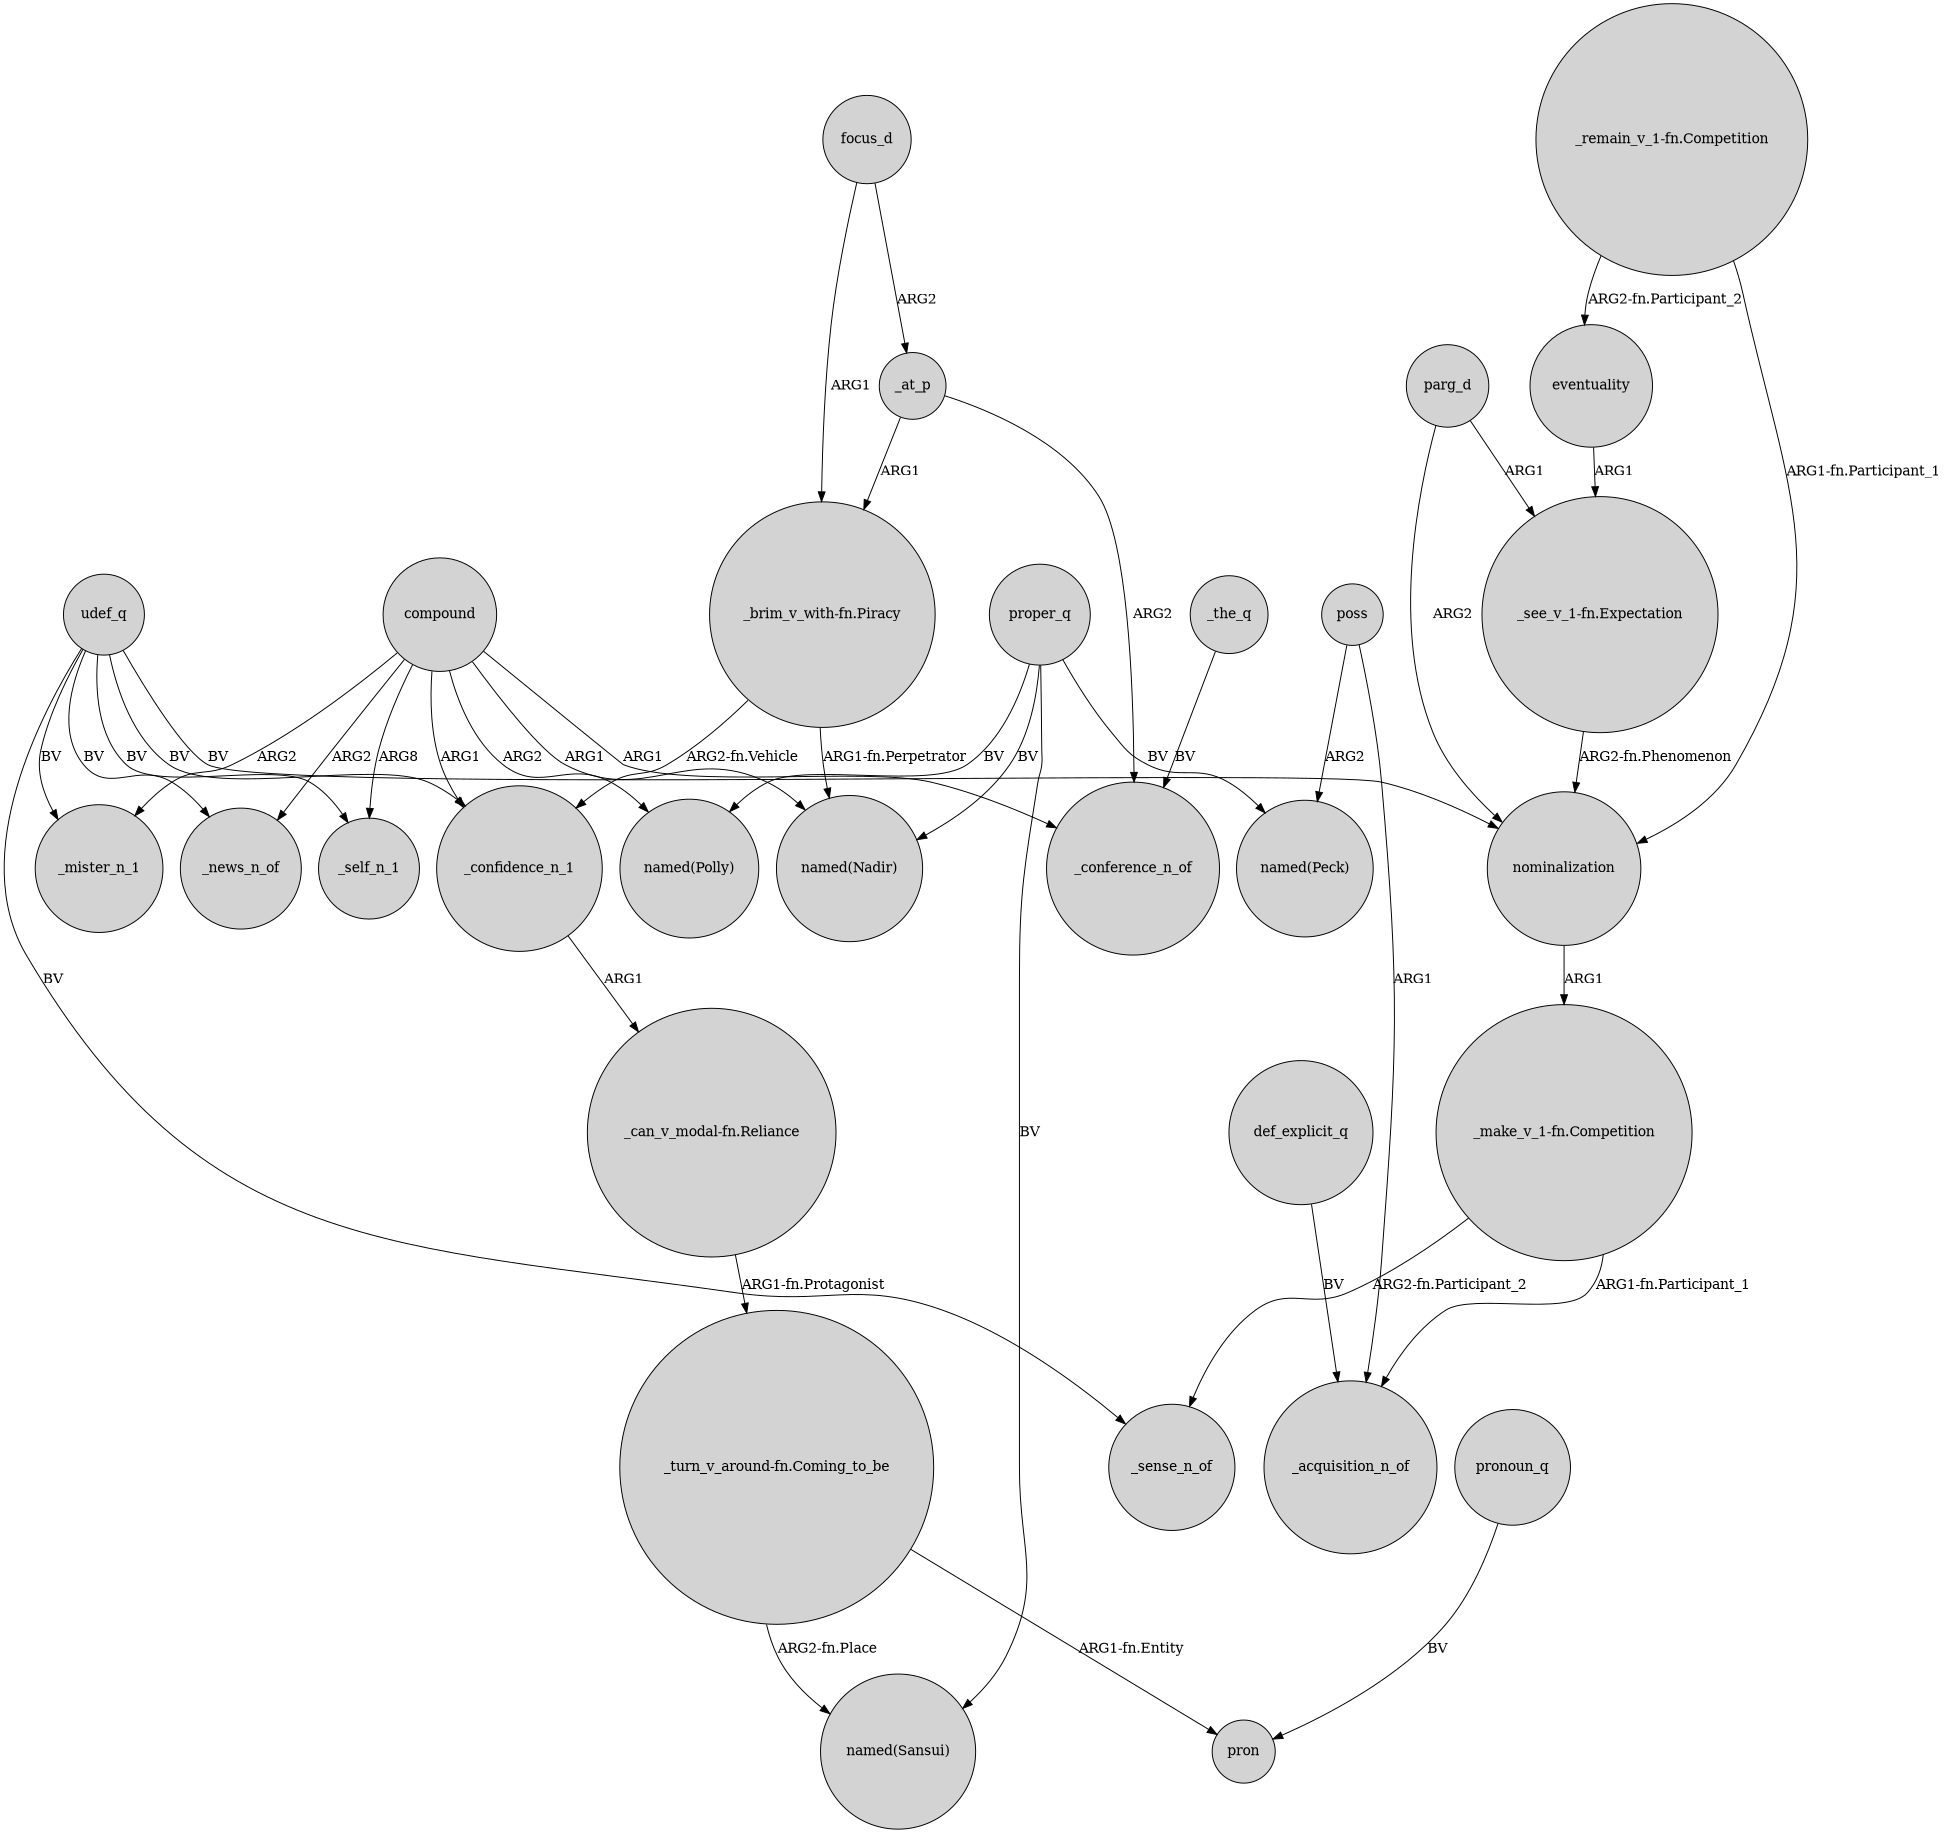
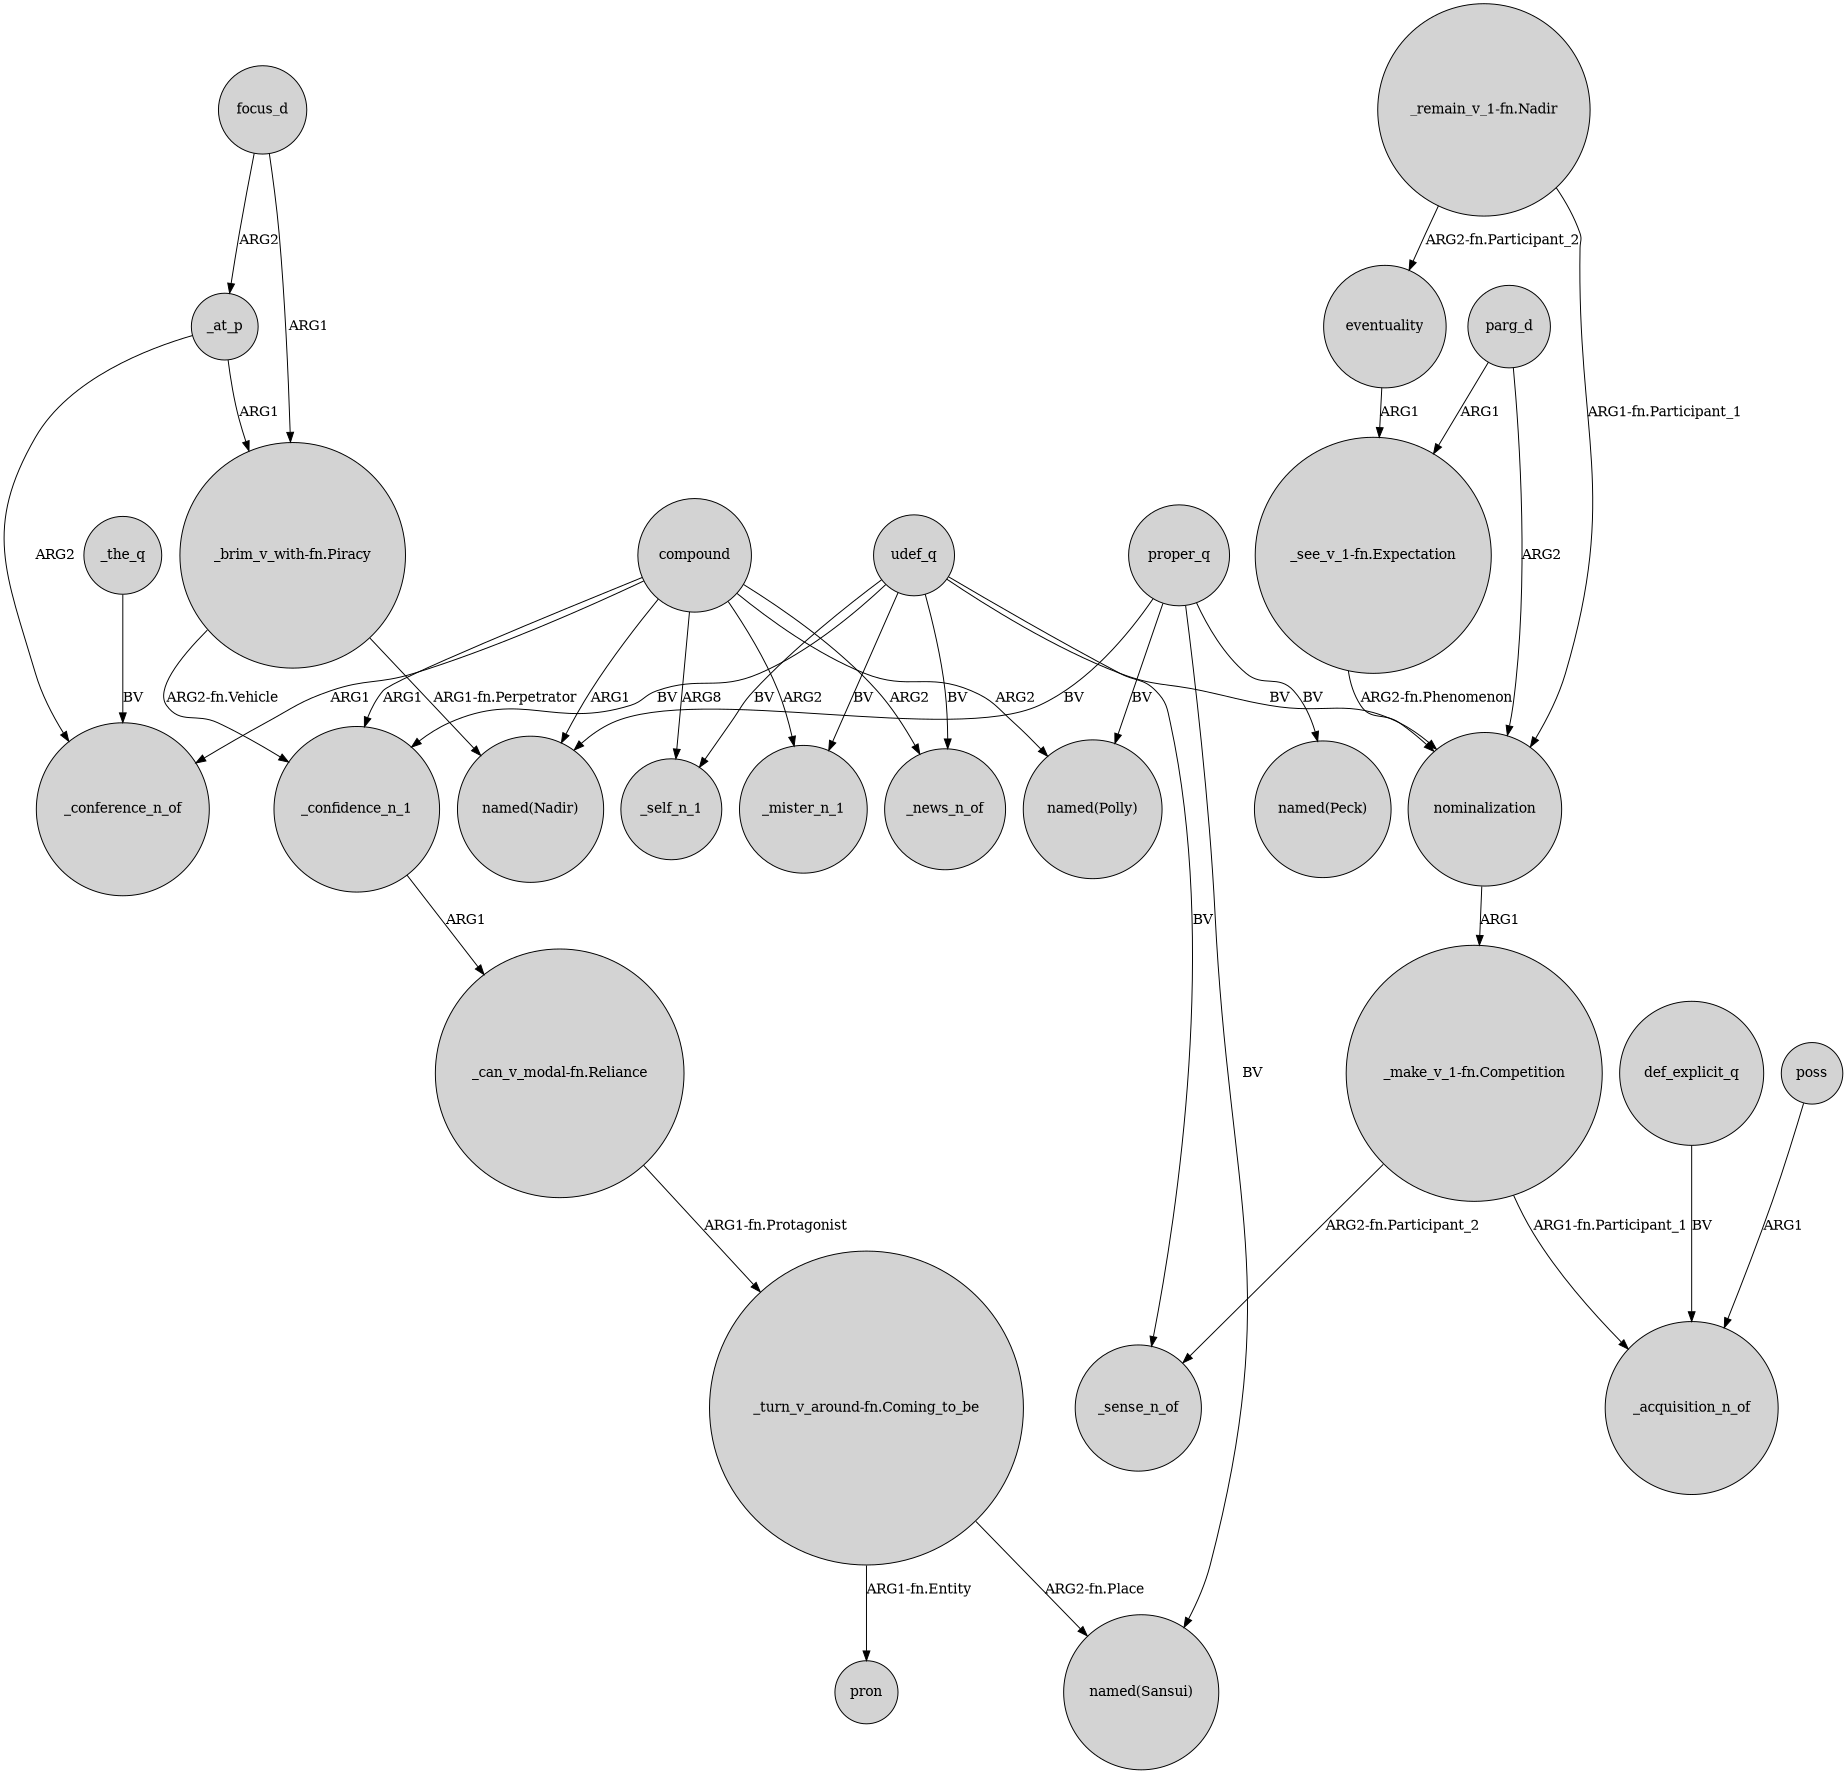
  digraph {
    node [shape=circle style=filled]
    udef_q
    _news_n_of
    _mister_n_1
    _confidence_n_1
    nominalization
    _self_n_1
    _sense_n_of
    "_can_v_modal-fn.Reliance"
    "_make_v_1-fn.Competition"
    compound
    "named(Polly)"
    "named(Nadir)"
    _conference_n_of
    "_brim_v_with-fn.Piracy"
    "_turn_v_around-fn.Coming_to_be"
    proper_q
    "named(Peck)"
    "named(Sansui)"
    _acquisition_n_of
    focus_d
    _at_p
    parg_d
    "_see_v_1-fn.Expectation"
    def_explicit_q
    pron
-   pronoun_q
-   "_remain_v_1-fn.Competition"
+   "_remain_v_1-fn.Competition" [label="_remain_v_1-fn.Nadir"]
    eventuality
    _the_q
    poss
    udef_q -> _news_n_of [label=BV]
    udef_q -> _mister_n_1 [label=BV]
    udef_q -> _confidence_n_1 [label=BV]
    udef_q -> nominalization [label=BV]
    udef_q -> _self_n_1 [label=BV]
    udef_q -> _sense_n_of [label=BV]
    _confidence_n_1 -> "_can_v_modal-fn.Reliance" [label=ARG1]
    nominalization -> "_make_v_1-fn.Competition" [label=ARG1]
    "_can_v_modal-fn.Reliance" -> "_turn_v_around-fn.Coming_to_be" [label="ARG1-fn.Protagonist"]
    "_make_v_1-fn.Competition" -> _sense_n_of [label="ARG2-fn.Participant_2"]
    "_make_v_1-fn.Competition" -> _acquisition_n_of [label="ARG1-fn.Participant_1"]
    compound -> _news_n_of [label=ARG2]
    compound -> _mister_n_1 [label=ARG2]
    compound -> _confidence_n_1 [label=ARG1]
    compound -> _self_n_1 [label=ARG8]
    compound -> "named(Polly)" [label=ARG2]
    compound -> "named(Nadir)" [label=ARG1]
    compound -> _conference_n_of [label=ARG1]
    "_brim_v_with-fn.Piracy" -> _confidence_n_1 [label="ARG2-fn.Vehicle"]
    "_brim_v_with-fn.Piracy" -> "named(Nadir)" [label="ARG1-fn.Perpetrator"]
    "_turn_v_around-fn.Coming_to_be" -> "named(Sansui)" [label="ARG2-fn.Place"]
    "_turn_v_around-fn.Coming_to_be" -> pron [label="ARG1-fn.Entity"]
    proper_q -> "named(Polly)" [label=BV]
    proper_q -> "named(Nadir)" [label=BV]
    proper_q -> "named(Peck)" [label=BV]
    proper_q -> "named(Sansui)" [label=BV]
    focus_d -> "_brim_v_with-fn.Piracy" [label=ARG1]
    focus_d -> _at_p [label=ARG2]
    _at_p -> _conference_n_of [label=ARG2]
    _at_p -> "_brim_v_with-fn.Piracy" [label=ARG1]
    parg_d -> nominalization [label=ARG2]
    parg_d -> "_see_v_1-fn.Expectation" [label=ARG1]
    "_see_v_1-fn.Expectation" -> nominalization [label="ARG2-fn.Phenomenon"]
    def_explicit_q -> _acquisition_n_of [label=BV]
-   pronoun_q -> pron [label=BV]
    "_remain_v_1-fn.Competition" -> nominalization [label="ARG1-fn.Participant_1"]
    "_remain_v_1-fn.Competition" -> eventuality [label="ARG2-fn.Participant_2"]
    eventuality -> "_see_v_1-fn.Expectation" [label=ARG1]
    _the_q -> _conference_n_of [label=BV]
-   poss -> "named(Peck)" [label=ARG2]
    poss -> _acquisition_n_of [label=ARG1]
  }
